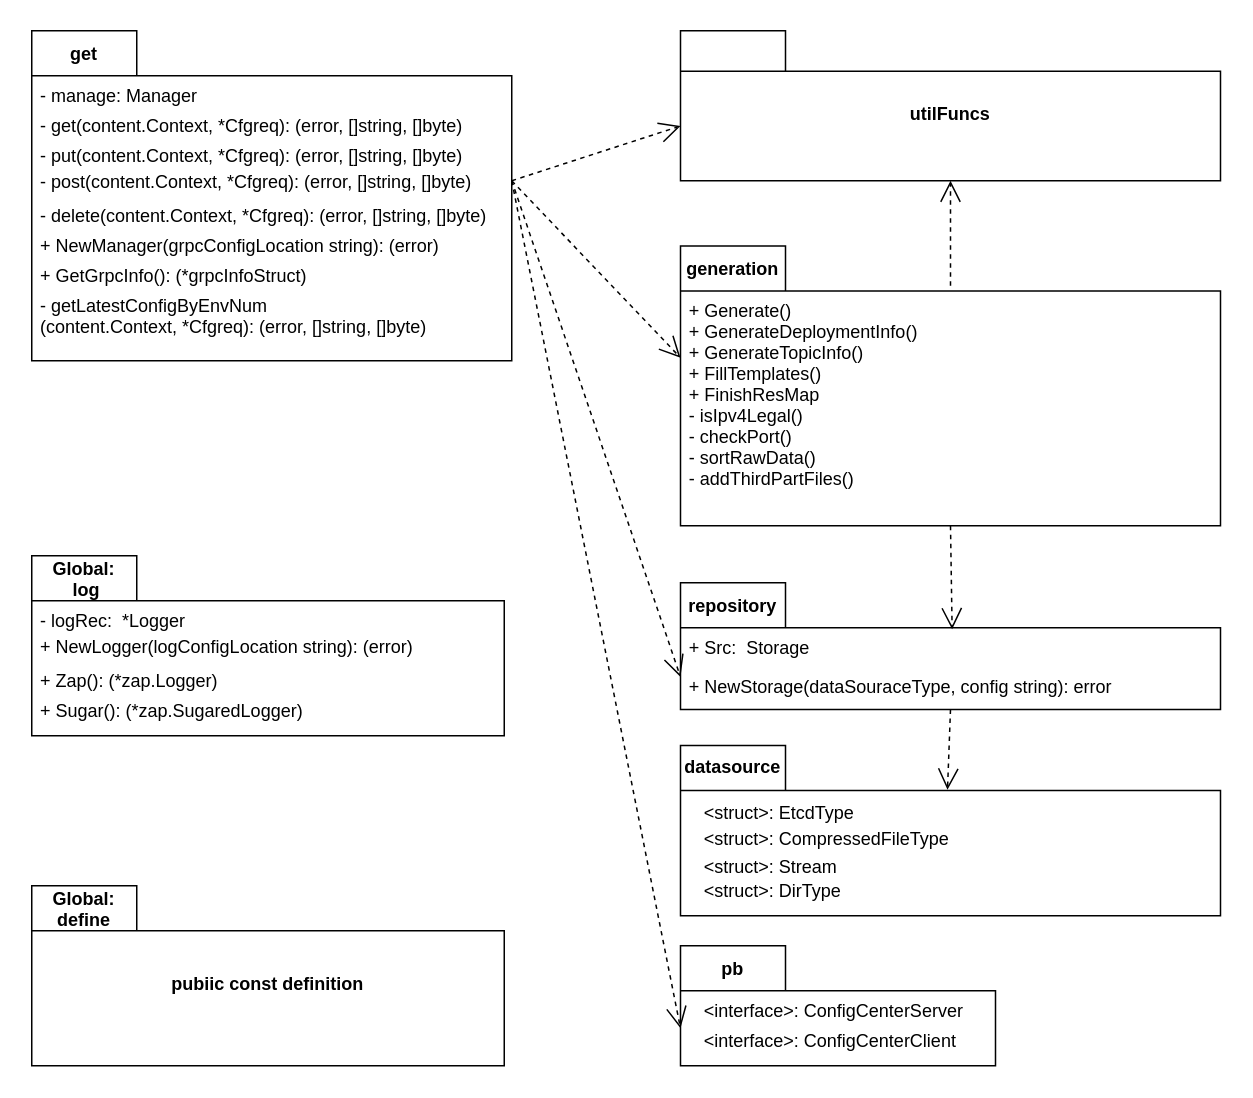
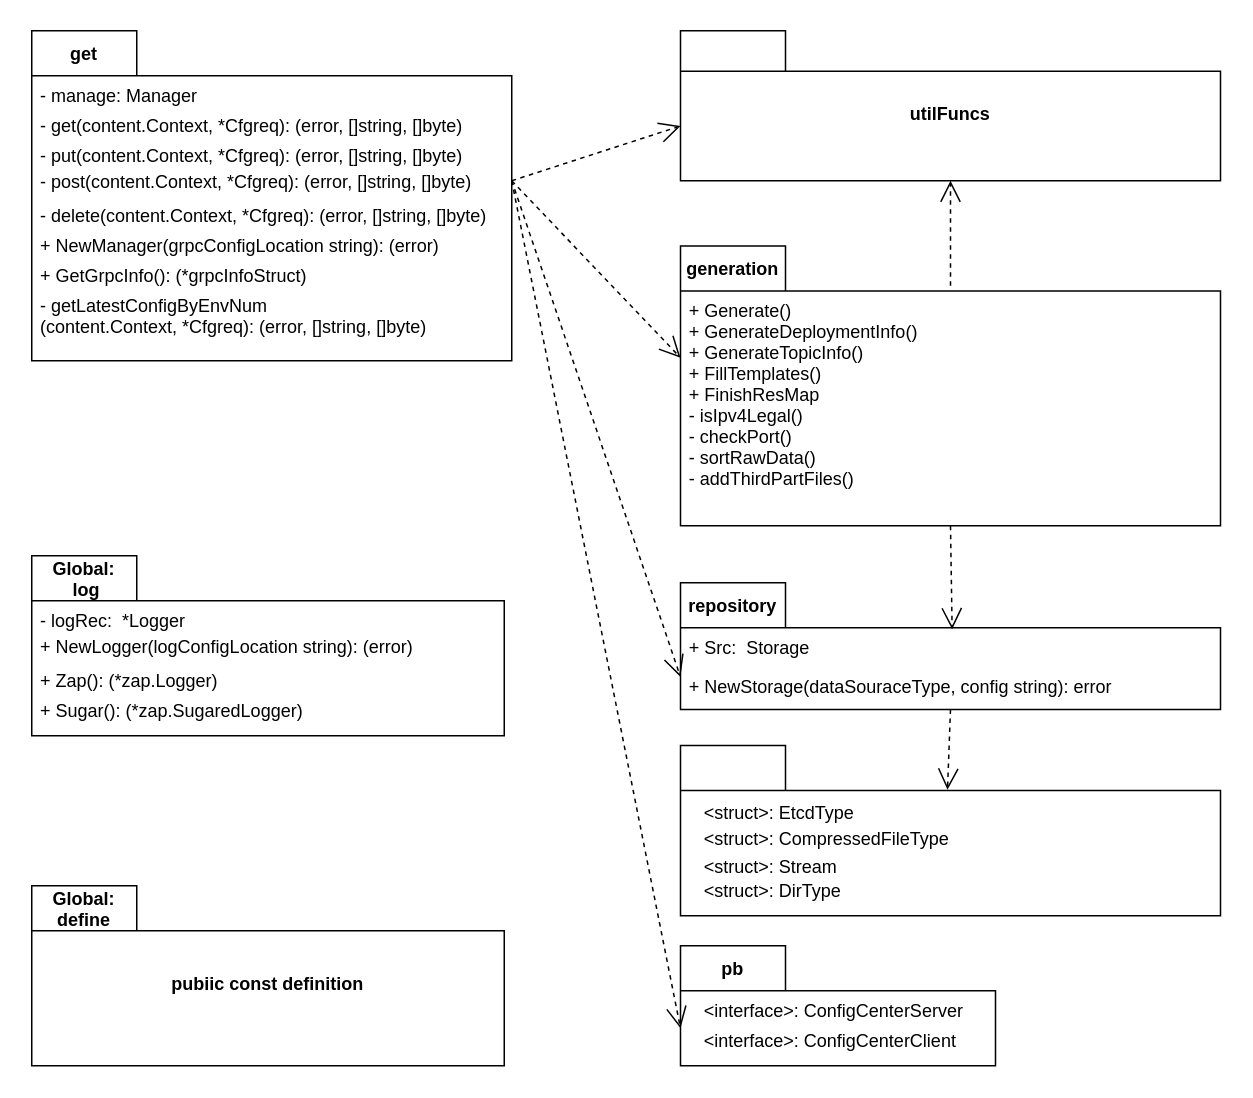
  <mxCell id="0" />
  <mxCell id="1" parent="0" />
  <mxCell id="2" value="" style="shape=folder;fontStyle=1;spacingTop=10;tabWidth=70;tabHeight=30;tabPosition=left;html=1;" parent="1" vertex="1"><mxGeometry x="20.5" y="20" width="320" height="220" as="geometry" /></mxCell>
  <mxCell id="3" value="get" style="text;align=center;fontStyle=1;verticalAlign=middle;spacingLeft=3;spacingRight=3;strokeColor=none;rotatable=0;points=[[0,0.5],[1,0.5]];portConstraint=eastwest;" parent="1" vertex="1"><mxGeometry x="20.5" y="20" width="70" height="30" as="geometry" /></mxCell>
  <mxCell id="4" value="- manage: Manager" style="text;strokeColor=none;fillColor=none;align=left;verticalAlign=top;spacingLeft=4;spacingRight=4;overflow=hidden;rotatable=0;points=[[0,0.5],[1,0.5]];portConstraint=eastwest;" parent="1" vertex="1"><mxGeometry x="20.5" y="50" width="200" height="26" as="geometry" /></mxCell>
  <mxCell id="5" value="- get(content.Context, *Cfgreq): (error, []string, []byte)" style="text;strokeColor=none;fillColor=none;align=left;verticalAlign=top;spacingLeft=4;spacingRight=4;overflow=hidden;rotatable=0;points=[[0,0.5],[1,0.5]];portConstraint=eastwest;" parent="1" vertex="1"><mxGeometry x="20.5" y="70" width="330" height="26" as="geometry" /></mxCell>
  <mxCell id="6" value="- put(content.Context, *Cfgreq): (error, []string, []byte)" style="text;strokeColor=none;fillColor=none;align=left;verticalAlign=top;spacingLeft=4;spacingRight=4;overflow=hidden;rotatable=0;points=[[0,0.5],[1,0.5]];portConstraint=eastwest;" parent="1" vertex="1"><mxGeometry x="20.5" width="330" height="26" as="geometry" y="90" /></mxCell>
  <mxCell id="7" value="- post(content.Context, *Cfgreq): (error, []string, []byte)" style="text;strokeColor=none;fillColor=none;align=left;verticalAlign=top;spacingLeft=4;spacingRight=4;overflow=hidden;rotatable=0;points=[[0,0.5],[1,0.5]];portConstraint=eastwest;" parent="1" vertex="1"><mxGeometry x="20.5" y="107" width="310" height="26" as="geometry" /></mxCell>
  <mxCell id="8" value="- delete(content.Context, *Cfgreq): (error, []string, []byte)" style="text;strokeColor=none;fillColor=none;align=left;verticalAlign=top;spacingLeft=4;spacingRight=4;overflow=hidden;rotatable=0;points=[[0,0.5],[1,0.5]];portConstraint=eastwest;" parent="1" vertex="1"><mxGeometry x="20.5" y="130" width="330" height="26" as="geometry" /></mxCell>
  <mxCell id="9" value="" style="shape=folder;fontStyle=1;spacingTop=10;tabWidth=70;tabHeight=30;tabPosition=left;html=1;" parent="1" vertex="1"><mxGeometry x="453" y="630" width="210" height="80" as="geometry" /></mxCell>
  <mxCell id="10" value="" style="shape=folder;fontStyle=1;spacingTop=10;tabWidth=70;tabHeight=30;tabPosition=left;html=1;treeMoving=1;" parent="1" vertex="1"><mxGeometry x="20.5" y="370" width="315" height="120" as="geometry" /></mxCell>
  <mxCell id="11" value="Global:&#10; log" style="text;align=center;fontStyle=1;verticalAlign=middle;spacingLeft=3;spacingRight=3;strokeColor=none;rotatable=0;points=[[0,0.5],[1,0.5]];portConstraint=eastwest;treeMoving=1;" parent="1" vertex="1"><mxGeometry x="20.5" y="370" width="70" height="30" as="geometry" /></mxCell>
  <mxCell id="12" value="- logRec:  *Logger" style="text;strokeColor=none;fillColor=none;align=left;verticalAlign=top;spacingLeft=4;spacingRight=4;overflow=hidden;rotatable=0;points=[[0,0.5],[1,0.5]];portConstraint=eastwest;treeMoving=1;" parent="1" vertex="1"><mxGeometry x="20.5" y="400" width="200" height="26" as="geometry" /></mxCell>
  <mxCell id="13" value="+ NewManager(grpcConfigLocation string): (error)" style="text;strokeColor=none;fillColor=none;align=left;verticalAlign=top;spacingLeft=4;spacingRight=4;overflow=hidden;rotatable=0;points=[[0,0.5],[1,0.5]];portConstraint=eastwest;" parent="1" vertex="1"><mxGeometry x="20.5" y="150" width="330" height="26" as="geometry" /></mxCell>
  <mxCell id="14" value="+ NewLogger(logConfigLocation string): (error)" style="text;strokeColor=none;fillColor=none;align=left;verticalAlign=top;spacingLeft=4;spacingRight=4;overflow=hidden;rotatable=0;points=[[0,0.5],[1,0.5]];portConstraint=eastwest;treeMoving=1;" parent="1" vertex="1"><mxGeometry x="20.5" y="417" width="280" height="26" as="geometry" /></mxCell>
  <mxCell id="15" value="+ Zap(): (*zap.Logger)" style="text;strokeColor=none;fillColor=none;align=left;verticalAlign=top;spacingLeft=4;spacingRight=4;overflow=hidden;rotatable=0;points=[[0,0.5],[1,0.5]];portConstraint=eastwest;treeMoving=1;" parent="1" vertex="1"><mxGeometry x="20.5" y="440" width="280" height="26" as="geometry" /></mxCell>
  <mxCell id="16" value="+ Sugar(): (*zap.SugaredLogger)" style="text;strokeColor=none;fillColor=none;align=left;verticalAlign=top;spacingLeft=4;spacingRight=4;overflow=hidden;rotatable=0;points=[[0,0.5],[1,0.5]];portConstraint=eastwest;treeMoving=1;" parent="1" vertex="1"><mxGeometry x="20.5" y="460" width="280" height="26" as="geometry" /></mxCell>
  <mxCell id="17" value="" style="shape=folder;fontStyle=1;spacingTop=10;tabWidth=70;tabHeight=30;tabPosition=left;html=1;treeMoving=1;treeFolding=0;" parent="1" vertex="1"><mxGeometry x="453" y="388" width="360" height="84.5" as="geometry" /></mxCell>
  <mxCell id="18" value="repository" style="text;align=center;fontStyle=1;verticalAlign=middle;spacingLeft=3;spacingRight=3;strokeColor=none;rotatable=0;points=[[0,0.5],[1,0.5]];portConstraint=eastwest;treeMoving=1;treeFolding=0;" parent="1" vertex="1"><mxGeometry x="453" y="388" width="70" height="30" as="geometry" /></mxCell>
  <mxCell id="19" value="+ Src:  Storage" style="text;strokeColor=none;fillColor=none;align=left;verticalAlign=top;spacingLeft=4;spacingRight=4;overflow=hidden;rotatable=0;points=[[0,0.5],[1,0.5]];portConstraint=eastwest;treeMoving=1;treeFolding=0;" parent="1" vertex="1"><mxGeometry x="453" y="418" width="200" height="26" as="geometry" /></mxCell>
  <mxCell id="20" value="+ NewStorage(dataSouraceType, config string): error" style="text;strokeColor=none;fillColor=none;align=left;verticalAlign=top;spacingLeft=4;spacingRight=4;overflow=hidden;rotatable=0;points=[[0,0.5],[1,0.5]];portConstraint=eastwest;treeMoving=1;treeFolding=0;" parent="1" vertex="1"><mxGeometry x="453" y="444" width="320" height="26" as="geometry" /></mxCell>
  <mxCell id="21" value="utilFuncs" style="shape=folder;fontStyle=1;spacingTop=10;tabWidth=70;tabHeight=27;tabPosition=left;" parent="1" vertex="1"><mxGeometry x="453" y="20" width="360" height="100" as="geometry" /></mxCell>
  <mxCell id="22" value="pb" style="text;align=center;fontStyle=1;verticalAlign=middle;spacingLeft=3;spacingRight=3;strokeColor=none;rotatable=0;points=[[0,0.5],[1,0.5]];portConstraint=eastwest;" parent="1" vertex="1"><mxGeometry x="453" y="630" width="70" height="30" as="geometry" /></mxCell>
  <mxCell id="23" value="&lt;interface&gt;: ConfigCenterServer" style="text;strokeColor=none;fillColor=none;align=left;verticalAlign=top;spacingLeft=4;spacingRight=4;overflow=hidden;rotatable=0;points=[[0,0.5],[1,0.5]];portConstraint=eastwest;" parent="1" vertex="1"><mxGeometry x="463" y="660" width="190" height="26" as="geometry" /></mxCell>
  <mxCell id="24" value="&lt;interface&gt;: ConfigCenterClient" style="text;strokeColor=none;fillColor=none;align=left;verticalAlign=top;spacingLeft=4;spacingRight=4;overflow=hidden;rotatable=0;points=[[0,0.5],[1,0.5]];portConstraint=eastwest;" parent="1" vertex="1"><mxGeometry x="463" y="680" width="190" height="26" as="geometry" /></mxCell>
  <mxCell id="25" value="" style="endArrow=open;endSize=12;dashed=1;html=1;exitX=0;exitY=0;exitDx=320;exitDy=100;exitPerimeter=0;entryX=0;entryY=0;entryDx=0;entryDy=74.5;entryPerimeter=0;" parent="1" source="2" target="28" edge="1"><mxGeometry width="160" relative="1" as="geometry"><mxPoint x="223" y="420" as="sourcePoint" /><mxPoint x="173" y="410" as="targetPoint" /></mxGeometry></mxCell>
  <mxCell id="26" value="" style="endArrow=open;endSize=12;dashed=1;html=1;exitX=0;exitY=0;exitDx=320;exitDy=100;exitPerimeter=0;entryX=0;entryY=0;entryDx=0;entryDy=63.5;entryPerimeter=0;" parent="1" source="2" target="21" edge="1"><mxGeometry width="160" relative="1" as="geometry"><mxPoint x="333" y="370" as="sourcePoint" /><mxPoint x="413" as="targetPoint" y="90" /></mxGeometry></mxCell>
  <mxCell id="27" value="" style="endArrow=open;endSize=12;dashed=1;html=1;entryX=0;entryY=0.26;entryDx=0;entryDy=0;exitX=0;exitY=0;exitDx=320;exitDy=100;exitPerimeter=0;entryPerimeter=0;" parent="1" source="2" target="20" edge="1"><mxGeometry width="160" relative="1" as="geometry"><mxPoint x="393" y="290" as="sourcePoint" /><mxPoint x="453" y="404.5" as="targetPoint" /></mxGeometry></mxCell>
  <mxCell id="28" value="" style="shape=folder;fontStyle=1;spacingTop=10;tabWidth=70;tabHeight=30;tabPosition=left;html=1;" parent="1" vertex="1"><mxGeometry x="453" y="163.5" width="360" height="186.5" as="geometry" /></mxCell>
  <mxCell id="29" value="generation" style="text;align=center;fontStyle=1;verticalAlign=middle;spacingLeft=3;spacingRight=3;strokeColor=none;rotatable=0;points=[[0,0.5],[1,0.5]];portConstraint=eastwest;" parent="1" vertex="1"><mxGeometry x="453" y="163.5" width="70" height="30" as="geometry" /></mxCell>
  <mxCell id="30" value="+ Generate()&#10;+ GenerateDeploymentInfo()&#10;+ GenerateTopicInfo()&#10;+ FillTemplates()&#10;+ FinishResMap&#10;- isIpv4Legal()&#10;- checkPort() &#10;- sortRawData()&#10;- addThirdPartFiles()&#10;" style="text;strokeColor=none;fillColor=none;align=left;verticalAlign=top;spacingLeft=4;spacingRight=4;overflow=hidden;rotatable=0;points=[[0,0.5],[1,0.5]];portConstraint=eastwest;treeMoving=1;treeFolding=0;" parent="1" vertex="1"><mxGeometry x="453" y="193.5" width="356" height="136.5" as="geometry" /></mxCell>
  <mxCell id="31" value="" style="endArrow=open;endSize=12;dashed=1;html=1;exitX=0;exitY=0;exitDx=320;exitDy=100;exitPerimeter=0;entryX=0;entryY=0;entryDx=0;entryDy=55;entryPerimeter=0;" parent="1" source="2" target="9" edge="1"><mxGeometry width="160" relative="1" as="geometry"><mxPoint x="343" y="370" as="sourcePoint" /><mxPoint x="403" y="610" as="targetPoint" /></mxGeometry></mxCell>
  <mxCell id="32" value="" style="endArrow=open;endSize=12;dashed=1;html=1;entryX=0.5;entryY=1;entryDx=0;entryDy=0;entryPerimeter=0;exitX=0.5;exitY=0.142;exitDx=0;exitDy=0;exitPerimeter=0;" parent="1" source="28" target="21" edge="1"><mxGeometry width="160" relative="1" as="geometry"><mxPoint x="373" y="58" as="sourcePoint" /><mxPoint x="603" y="158" as="targetPoint" /></mxGeometry></mxCell>
  <mxCell id="33" value="" style="endArrow=open;endSize=12;dashed=1;html=1;exitX=0.5;exitY=1;exitDx=0;exitDy=0;exitPerimeter=0;entryX=0.503;entryY=0.367;entryDx=0;entryDy=0;entryPerimeter=0;" parent="1" source="28" target="17" edge="1"><mxGeometry width="160" relative="1" as="geometry"><mxPoint x="353" y="280" as="sourcePoint" /><mxPoint x="673" y="380" as="targetPoint" /></mxGeometry></mxCell>
  <mxCell id="34" value="+ GetGrpcInfo(): (*grpcInfoStruct)" style="text;strokeColor=none;fillColor=none;align=left;verticalAlign=top;spacingLeft=4;spacingRight=4;overflow=hidden;rotatable=0;points=[[0,0.5],[1,0.5]];portConstraint=eastwest;" parent="1" vertex="1"><mxGeometry x="20.5" y="170" width="330" height="26" as="geometry" /></mxCell>
  <mxCell id="35" value="" style="shape=folder;fontStyle=1;spacingTop=10;tabWidth=70;tabHeight=30;tabPosition=left;html=1;" parent="1" vertex="1"><mxGeometry x="453" y="496.5" width="360" height="113.5" as="geometry" /></mxCell>
- <mxCell id="36" value="datasource" style="text;align=center;fontStyle=1;verticalAlign=middle;spacingLeft=3;spacingRight=3;strokeColor=none;rotatable=0;points=[[0,0.5],[1,0.5]];portConstraint=eastwest;" parent="1" vertex="1"><mxGeometry x="453" y="495.5" width="70" height="30" as="geometry" /></mxCell>
  <mxCell id="37" value="" style="endArrow=open;endSize=12;dashed=1;html=1;exitX=0.5;exitY=1;exitDx=0;exitDy=0;exitPerimeter=0;" parent="1" source="17" edge="1"><mxGeometry width="160" relative="1" as="geometry"><mxPoint x="623" y="480" as="sourcePoint" /><mxPoint x="631" y="526" as="targetPoint" /></mxGeometry></mxCell>
  <mxCell id="38" value="&lt;struct&gt;: EtcdType" style="text;strokeColor=none;fillColor=none;align=left;verticalAlign=top;spacingLeft=4;spacingRight=4;overflow=hidden;rotatable=0;points=[[0,0.5],[1,0.5]];portConstraint=eastwest;" parent="1" vertex="1"><mxGeometry x="463" y="528" width="190" height="26" as="geometry" /></mxCell>
  <mxCell id="39" value="&lt;struct&gt;: CompressedFileType" style="text;strokeColor=none;fillColor=none;align=left;verticalAlign=top;spacingLeft=4;spacingRight=4;overflow=hidden;rotatable=0;points=[[0,0.5],[1,0.5]];portConstraint=eastwest;" parent="1" vertex="1"><mxGeometry x="463" y="545.5" width="190" height="26" as="geometry" /></mxCell>
  <mxCell id="40" value="pubiic const definition" style="shape=folder;fontStyle=1;spacingTop=10;tabWidth=70;tabHeight=30;tabPosition=left;treeMoving=1;" parent="1" vertex="1"><mxGeometry x="20.5" y="590" width="315" height="120" as="geometry" /></mxCell>
  <mxCell id="41" value="Global: &#10;define" style="text;align=center;fontStyle=1;verticalAlign=middle;spacingLeft=3;spacingRight=3;strokeColor=none;rotatable=0;points=[[0,0.5],[1,0.5]];portConstraint=eastwest;treeMoving=1;" parent="1" vertex="1"><mxGeometry x="20.5" y="590" width="70" height="30" as="geometry" /></mxCell>
  <mxCell id="42" value="&lt;struct&gt;: Stream" style="text;strokeColor=none;fillColor=none;align=left;verticalAlign=top;spacingLeft=4;spacingRight=4;overflow=hidden;rotatable=0;points=[[0,0.5],[1,0.5]];portConstraint=eastwest;" parent="1" vertex="1"><mxGeometry x="463" y="564" width="190" height="26" as="geometry" /></mxCell>
  <mxCell id="43" value="&lt;struct&gt;: DirType" style="text;strokeColor=none;fillColor=none;align=left;verticalAlign=top;spacingLeft=4;spacingRight=4;overflow=hidden;rotatable=0;points=[[0,0.5],[1,0.5]];portConstraint=eastwest;" parent="1" vertex="1"><mxGeometry x="463" y="580" width="190" height="26" as="geometry" /></mxCell>
  <mxCell id="44" value="- getLatestConfigByEnvNum&#10;(content.Context, *Cfgreq): (error, []string, []byte)" style="text;strokeColor=none;fillColor=none;align=left;verticalAlign=top;spacingLeft=4;spacingRight=4;overflow=hidden;rotatable=0;points=[[0,0.5],[1,0.5]];portConstraint=eastwest;" parent="1" vertex="1"><mxGeometry x="20.5" y="190" width="330" height="40" as="geometry" /></mxCell>
